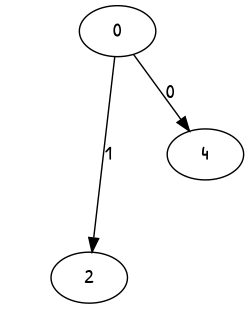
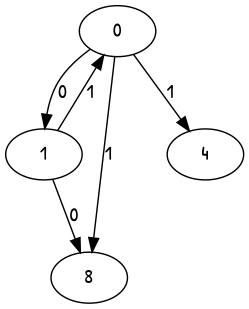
  digraph {
    fontname="Patrick Hand"
    node [fontname="Patrick Hand"]
    edge [fontname="Patrick Hand"]
    0
-   2
+   1
+   2 [label=8]
    4
+   0 -> 1 [label=0]
    0 -> 2 [label=1]
-   0 -> 4 [label=0]
+   0 -> 4 [label=1]
+   1 -> 0 [label=1]
+   1 -> 2 [label=0]
  }
